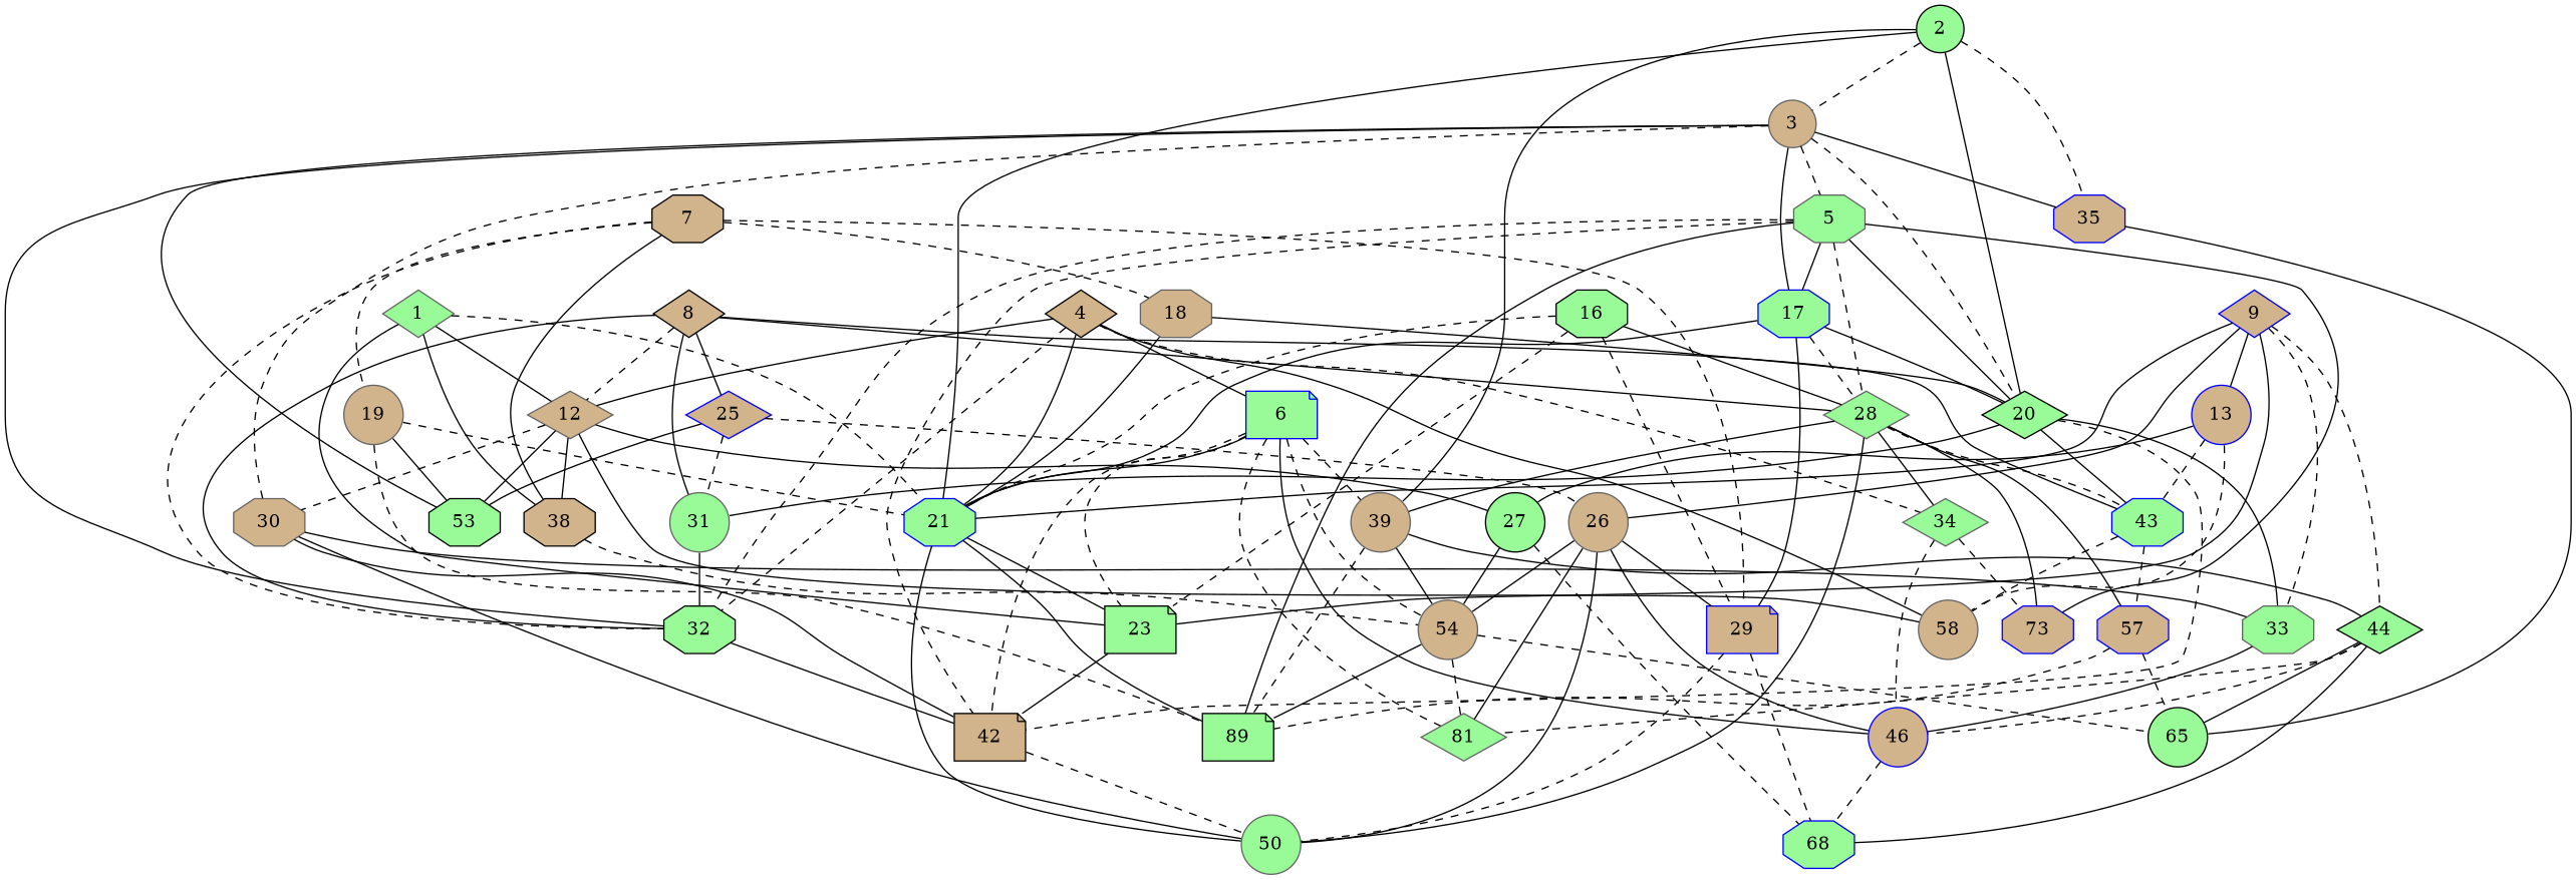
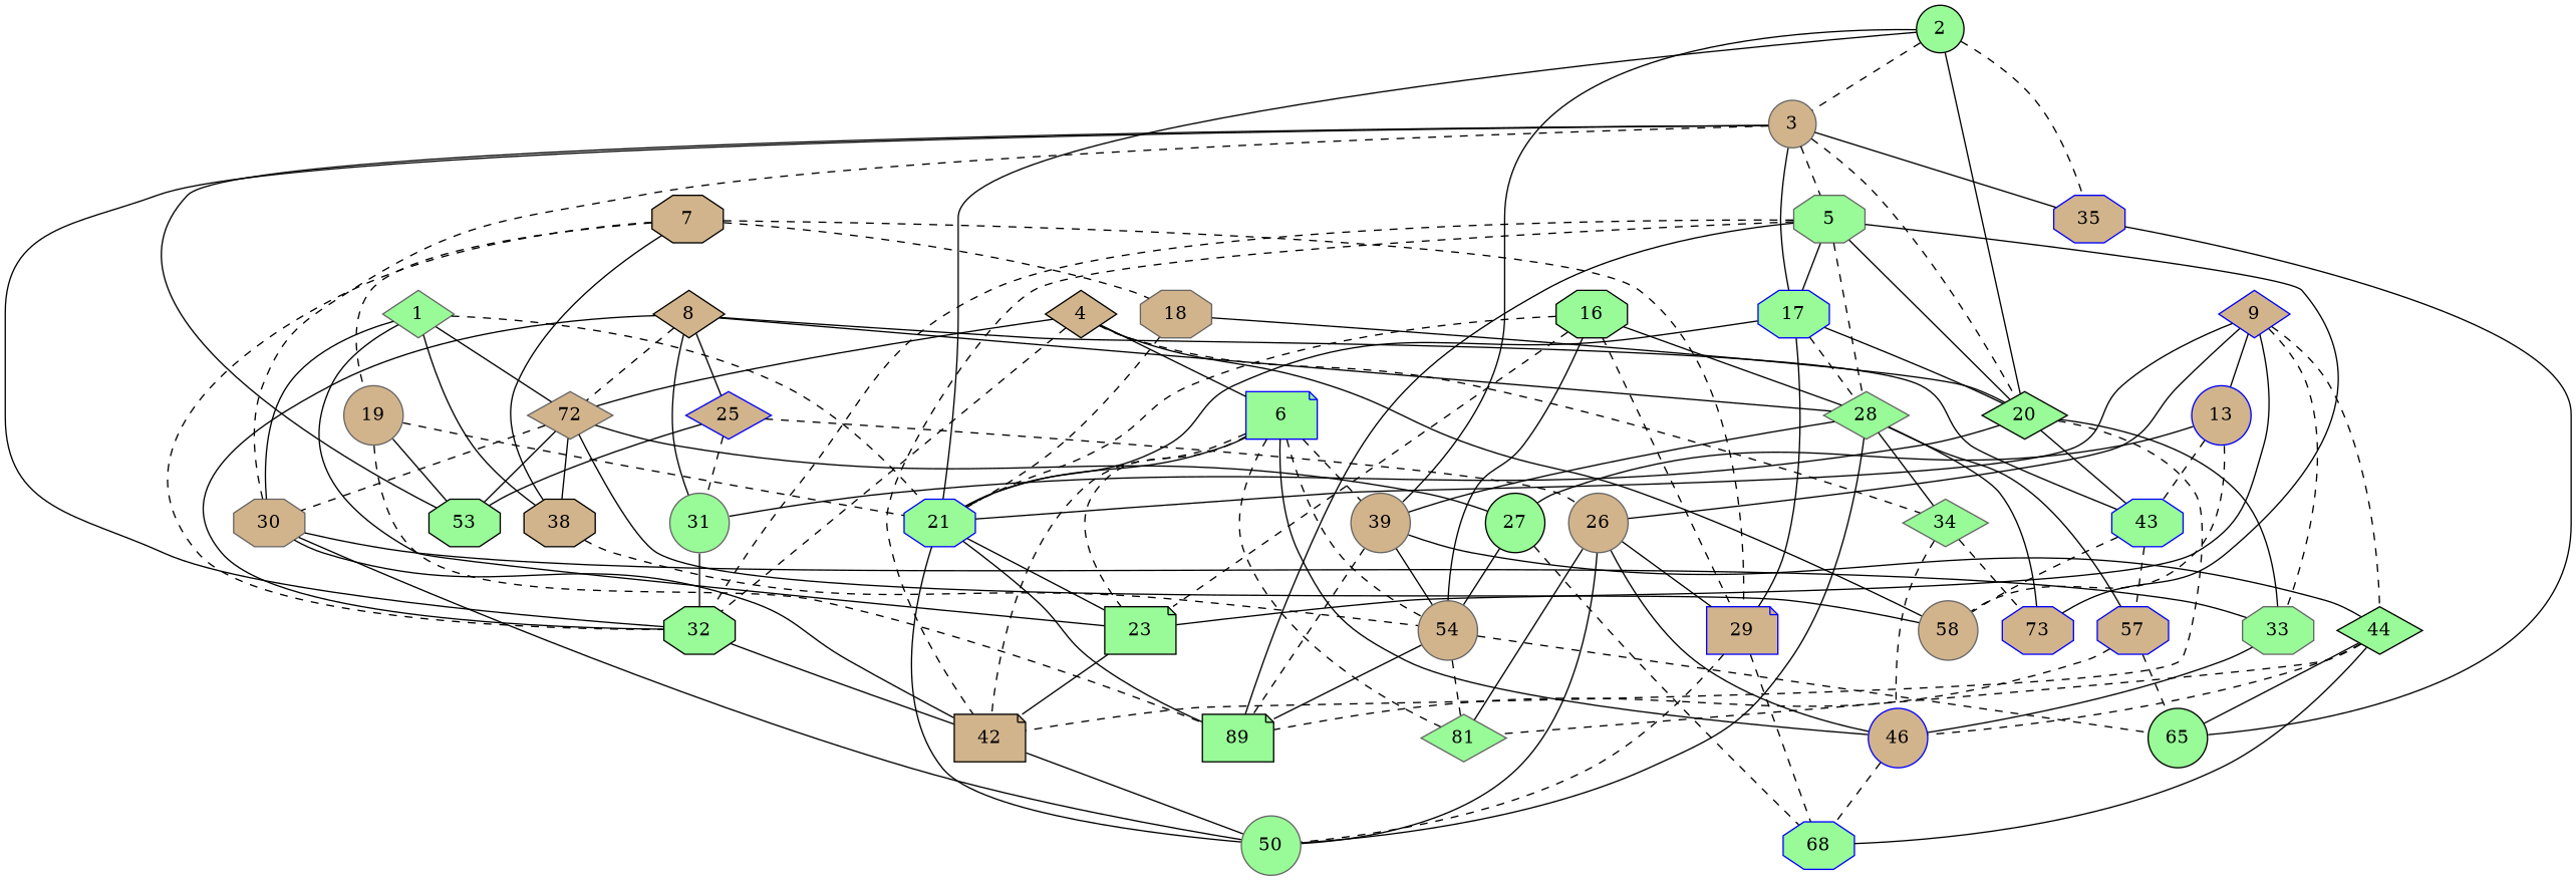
  graph {
    node [color=gray40 fillcolor=palegreen shape=octagon style=filled]
    edge [style=solid]
    1 [shape=diamond super="+24"]
-   12 [fillcolor=tan shape=diamond super="+72"]
+   12 [fillcolor=tan shape=diamond super="+72" label=72]
    21 [color=blue super="+80+69"]
    23 [color=black shape=note super="+60"]
    30 [fillcolor=tan super="+88"]
    38 [color=black fillcolor=tan]
    53 [color=black]
    58 [fillcolor=tan shape=circle]
    27 [color=black shape=circle]
    n10 [color=black label=89 shape=note super="+86"]
    50 [shape=circle super="+56"]
    42 [color=black fillcolor=tan shape=note super="+47+63"]
    33
    54 [fillcolor=tan shape=circle super="+92+70"]
    2 [color=black shape=circle super="+22"]
    3 [fillcolor=tan shape=circle super="+82+66"]
    20 [color=black shape=diamond super="+75+67"]
    35 [color=blue fillcolor=tan]
    39 [fillcolor=tan shape=circle super="+51"]
    5 [super="+15+14"]
    17 [color=blue super="+87"]
    32 [color=black super="+45"]
    31 [shape=circle]
    43 [color=blue super="+48"]
    65 [color=black shape=circle]
    44 [color=black shape=diamond super="+93"]
    28 [shape=diamond super="+59+76+37"]
    73 [color=blue fillcolor=tan]
    29 [color=blue fillcolor=tan shape=note super="+41"]
    4 [color=black fillcolor=tan shape=diamond super="+52"]
    6 [color=blue shape=note super="+55+10"]
    34 [shape=diamond]
    46 [color=blue fillcolor=tan shape=circle super="+49"]
    81 [shape=diamond]
    57 [color=blue fillcolor=tan]
    68 [color=blue]
    7 [color=black fillcolor=tan super="+89"]
    18 [fillcolor=tan]
    19 [fillcolor=tan shape=circle]
    8 [color=black fillcolor=tan shape=diamond super="+40"]
    25 [color=blue fillcolor=tan shape=diamond]
    26 [fillcolor=tan shape=circle super="+64"]
    9 [color=blue fillcolor=tan shape=diamond super="+78+11"]
    13 [color=blue fillcolor=tan shape=circle]
    16 [color=black super="+91"]
    1 -- 12
    1 -- 21 [style=dashed]
    1 -- 23 [weight=2]
+   1 -- 30
    1 -- 38
    12 -- 30 [style=dashed]
    12 -- 38
    12 -- 53
    12 -- 58
    12 -- 27
    21 -- 23
    21 -- n10
    21 -- 50
    23 -- 42
    30 -- 50
    30 -- 42
    30 -- 33
    38 -- 54 [style=dashed]
    27 -- 54
    27 -- 68 [style=dashed]
-   42 -- 50 [style=dashed]
+   42 -- 50
    33 -- 46
    54 -- n10
    54 -- 65 [style=dashed]
    54 -- 81 [style=dashed]
    2 -- 21
    2 -- 3 [style=dashed]
    2 -- 20
    2 -- 35 [style=dashed weight=2]
    2 -- 39
    3 -- 30 [style=dashed]
    3 -- 53
    3 -- 20 [style=dashed]
    3 -- 35
    3 -- 5 [style=dashed]
    3 -- 17
    3 -- 32
    20 -- 42 [style=dashed]
    20 -- 33
    20 -- 31
    20 -- 43 [weight=2]
    35 -- 65
    39 -- n10 [style=dashed]
    39 -- 54
    39 -- 44
    5 -- n10
    5 -- 42 [style=dashed]
    5 -- 20
    5 -- 17
    5 -- 32 [style=dashed]
    5 -- 28 [style=dashed]
    5 -- 73
    17 -- 21
    17 -- 20
    17 -- 28 [style=dashed]
    17 -- 29
    32 -- 42
    31 -- 32
    43 -- 58 [style=dashed]
    43 -- 57 [style=dashed]
    44 -- 65
    44 -- 46 [style=dashed]
    44 -- 81 [style=dashed]
    44 -- 68
    28 -- 50
    28 -- 39
-   28 -- 43 [style=dashed weight=2]
    28 -- 73 [weight=2]
    28 -- 34
    28 -- 57
    29 -- 50 [style=dashed]
    29 -- 68 [style=dashed]
    4 -- 12
-   4 -- 21
    4 -- 58
    4 -- 32 [style=dashed]
    4 -- 6
    4 -- 34 [style=dashed]
    6 -- 21
    6 -- 23 [style=dashed]
    6 -- 42 [style=dashed]
    6 -- 54 [style=dashed]
    6 -- 39 [style=dashed]
    6 -- 46
    6 -- 81 [style=dashed]
    34 -- 73 [style=dashed]
    34 -- 46 [style=dashed]
    46 -- 68 [style=dashed]
    57 -- n10 [style=dashed]
    57 -- 65 [style=dashed]
    7 -- 38
    7 -- 32 [style=dashed]
    7 -- 29 [style=dashed]
    7 -- 18 [style=dashed weight=2]
    7 -- 19 [style=dashed]
-   18 -- 21
+   18 -- 21 [style=dashed]
    18 -- 20
    19 -- 21 [style=dashed]
    19 -- 53
    19 -- n10 [style=dashed]
    8 -- 12 [style=dashed]
    8 -- 32
    8 -- 31
    8 -- 43
    8 -- 28
    8 -- 25
    25 -- 53
    25 -- 31 [style=dashed]
    25 -- 26 [style=dashed]
    26 -- 50
    26 -- 29
    26 -- 46
    26 -- 81
    9 -- 21
    9 -- 23
    9 -- 33 [style=dashed]
    9 -- 44 [style=dashed]
    9 -- 26
    9 -- 13
    13 -- 58 [style=dashed]
    13 -- 27
    13 -- 43 [style=dashed]
    16 -- 21 [style=dashed]
    16 -- 23 [style=dashed weight=2]
-   26 -- 54
+   16 -- 54
    16 -- 28
    16 -- 29 [style=dashed]
  }
